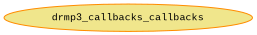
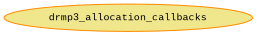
  digraph {
    rankdir=LR
    fontname="Liberation Mono"
-   n1 [color=darkorange fillcolor=khaki fontname="Liberation Mono" fontsize=10 height=0.2 label=drmp3_callbacks_callbacks shape=ellipse style=filled width=0.4]
+   n1 [color=darkorange fillcolor=khaki fontname="Liberation Mono" fontsize=10 height=0.2 label=drmp3_allocation_callbacks shape=ellipse style=filled width=0.4]
  }
